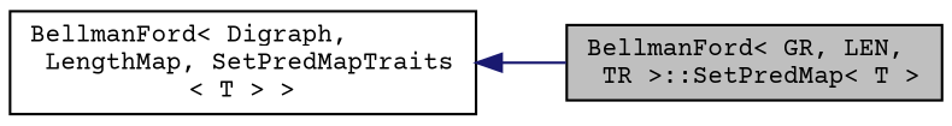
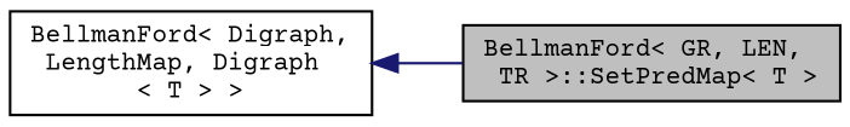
  digraph {
    rankdir=LR
    fontname="Courier Prime"
    node [color=black fontname="Courier Prime" fontsize=10 shape=record style=filled]
    n1 [fillcolor=grey75 fontcolor=black height=0.2 label="BellmanFord\< GR, LEN,\l TR \>::SetPredMap\< T \>" width=0.4]
-   n2 [fillcolor=white height=0.2 label="BellmanFord\< Digraph,\l LengthMap, SetPredMapTraits\l\< T \> \>" width=0.4]
+   n2 [fillcolor=white height=0.2 label="BellmanFord\< Digraph,\l LengthMap, Digraph\l\< T \> \>" width=0.4]
    n2 -> n1 [color=midnightblue dir=back fontname="Courier Prime" fontsize=10 labelfontname=FreeSans labelfontsize=10 style=solid]
  }
